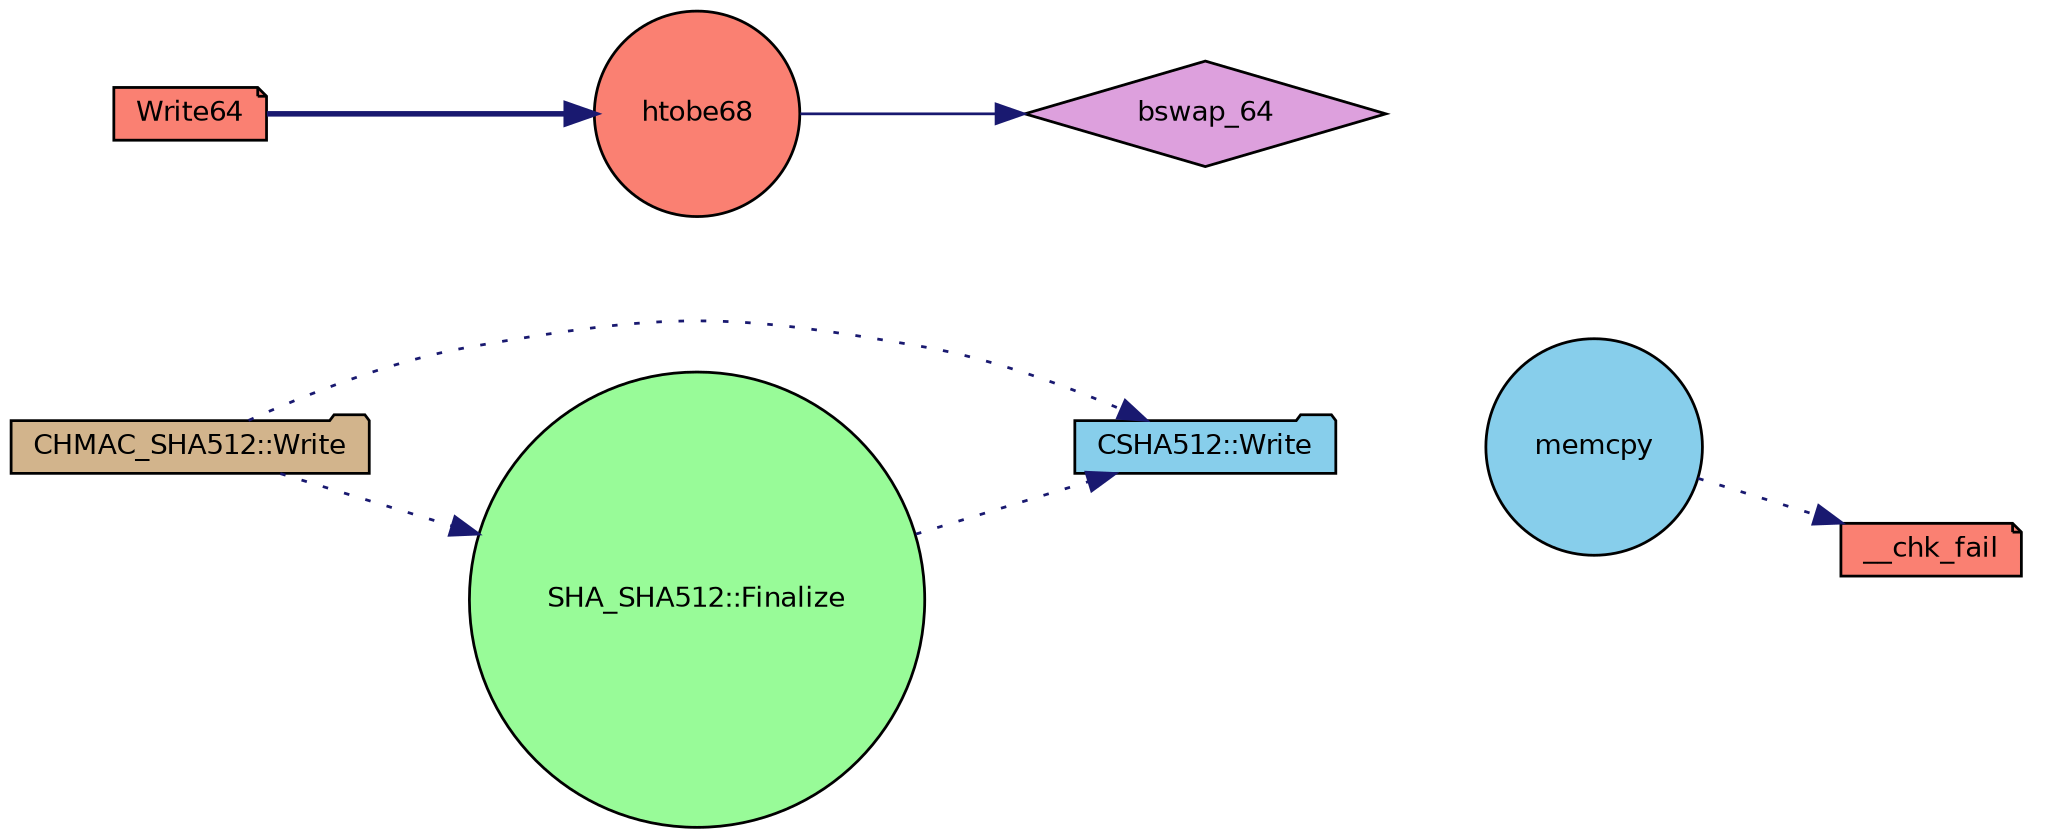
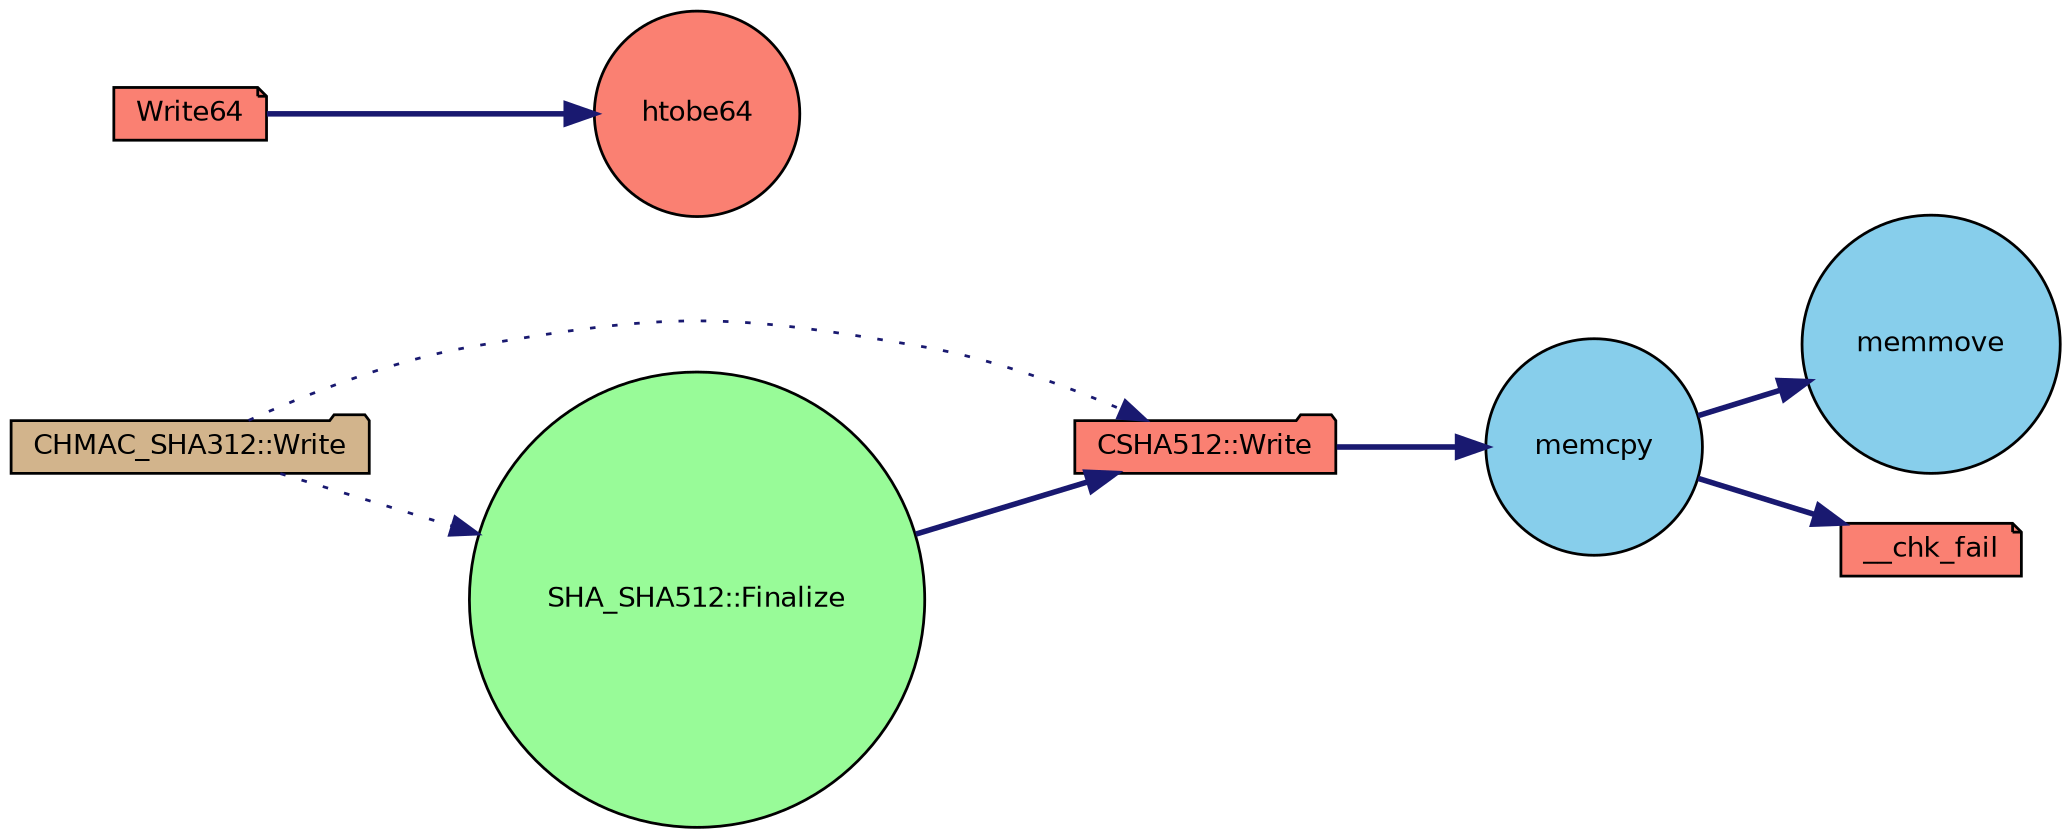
  digraph {
    rankdir=LR
    node [color=black fillcolor=skyblue fontname=Helvetica fontsize=10 shape=circle style=filled]
    edge [color=midnightblue fontname=Helvetica fontsize=10 labelfontname=Helvetica labelfontsize=10 style=bold]
-   n1 [fillcolor=tan fontcolor=black height=0.2 label="CHMAC_SHA512::Write" shape=folder width=0.4]
-   n2 [height=0.2 label="CSHA512::Write" shape=folder width=0.4]
+   n1 [fillcolor=tan fontcolor=black height=0.2 label="CHMAC_SHA312::Write" shape=folder width=0.4]
+   n2 [fillcolor=salmon height=0.2 label="CSHA512::Write" shape=folder width=0.4]
    n3 [fillcolor=palegreen height=0.2 label="SHA_SHA512::Finalize" width=0.4]
    n4 [height=0.2 label=memcpy width=0.4]
+   n5 [height=0.2 label=memmove width=0.4]
    n6 [fillcolor=salmon height=0.2 label=__chk_fail shape=note width=0.4]
    n7 [fillcolor=salmon height=0.2 label=Write64 shape=note width=0.4]
-   n8 [fillcolor=salmon height=0.2 label=htobe68 width=0.4]
-   n9 [fillcolor=plum height=0.2 label=bswap_64 shape=diamond width=0.4]
+   n8 [fillcolor=salmon height=0.2 label=htobe64 width=0.4]
    n1 -> n2 [style=dotted]
    n1 -> n3 [style=dotted]
-   n3 -> n2 [style=dotted]
-   n4 -> n6 [style=dotted]
+   n2 -> n4
+   n3 -> n2
+   n4 -> n5
+   n4 -> n6
    n7 -> n8
-   n8 -> n9 [style=solid]
  }
